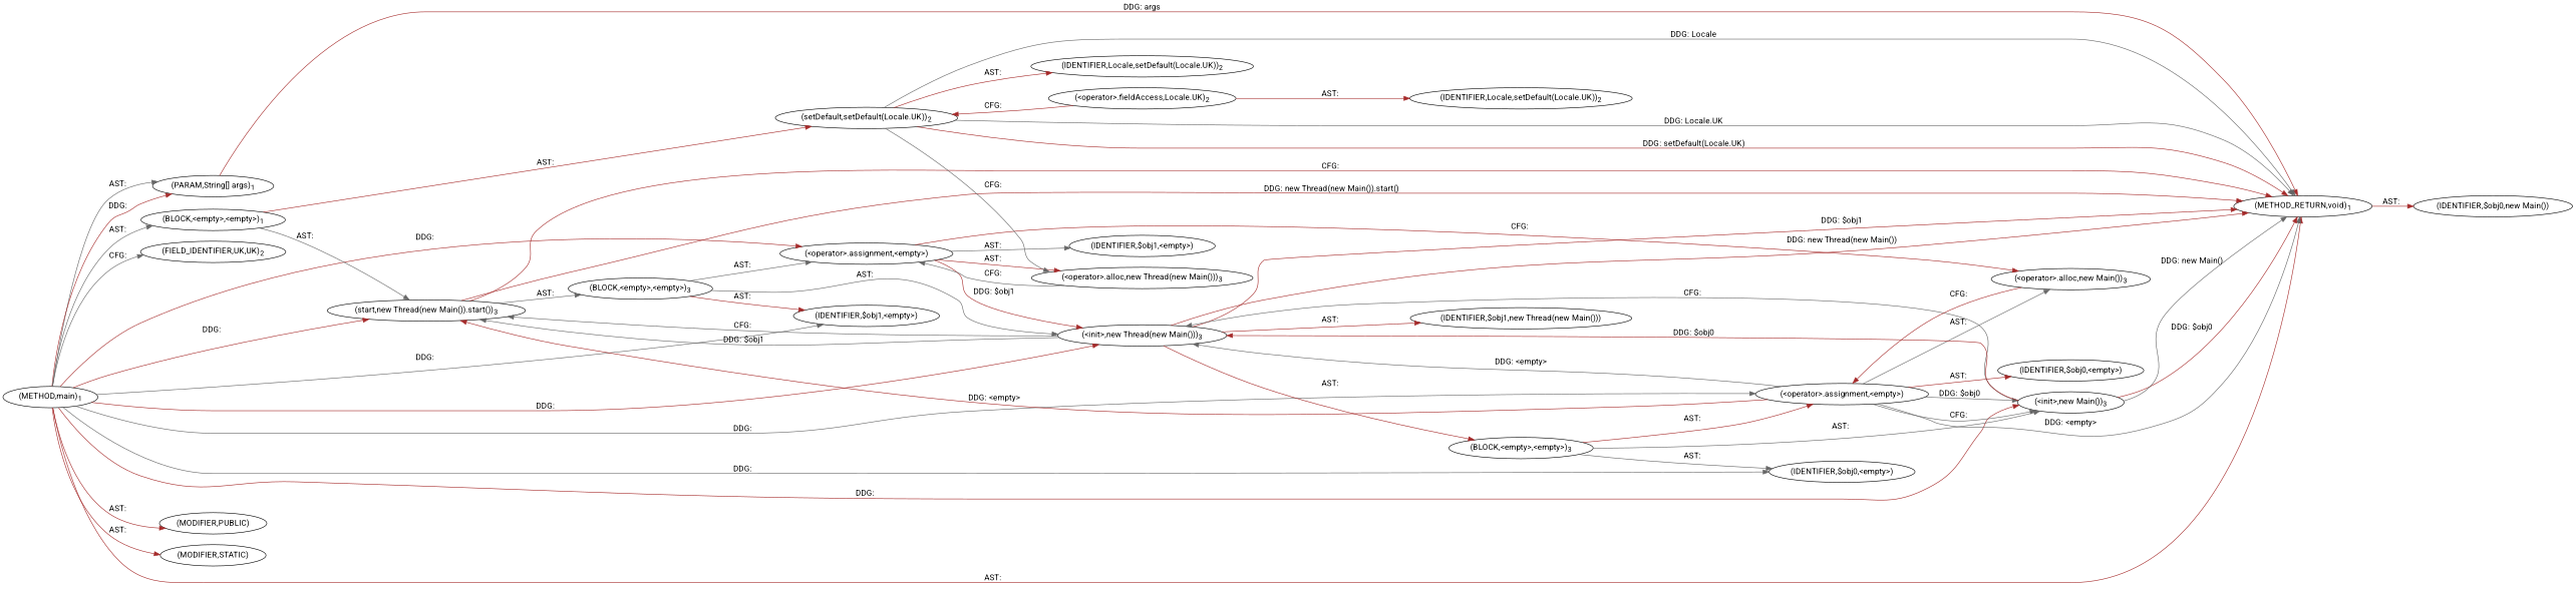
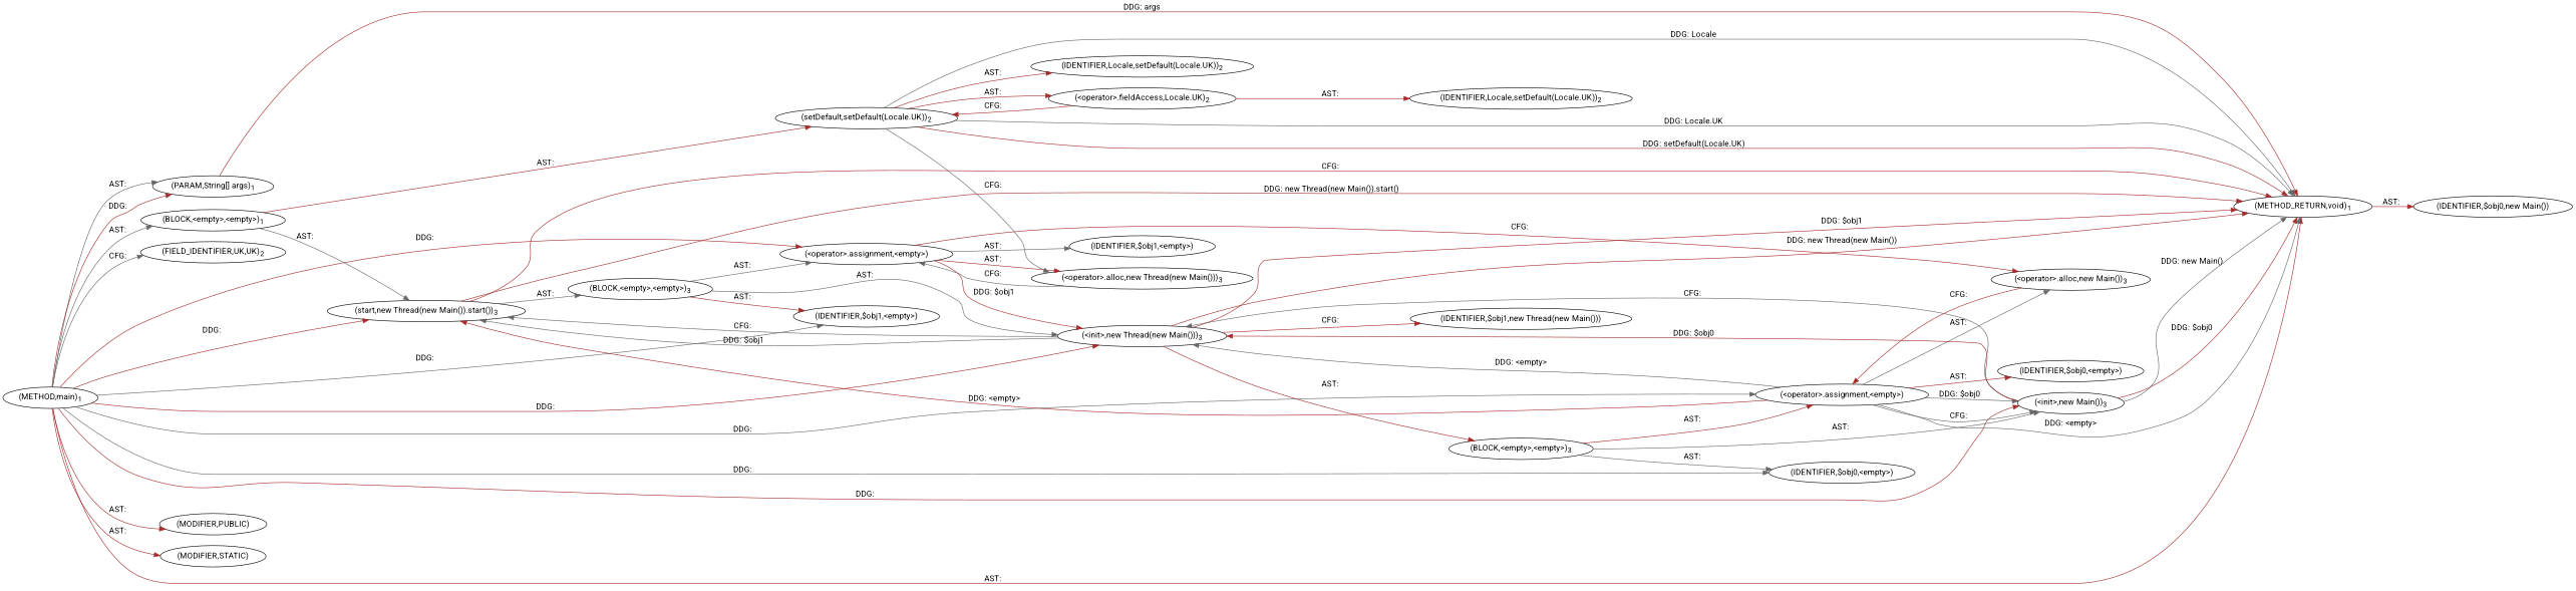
  digraph {
    fontname=Roboto
    rankdir=LR
    node [fontname=Roboto]
    edge [color=brown fontname=Roboto]
    n1 [label=<(METHOD,main)<SUB>1</SUB>>]
    n2 [label=<(PARAM,String[] args)<SUB>1</SUB>>]
    n3 [label=<(BLOCK,&lt;empty&gt;,&lt;empty&gt;)<SUB>1</SUB>>]
    n4 [label=<(FIELD_IDENTIFIER,UK,UK)<SUB>2</SUB>>]
    n5 [label=<(start,new Thread(new Main()).start())<SUB>3</SUB>>]
    n6 [label=<(&lt;operator&gt;.assignment,&lt;empty&gt;)>]
    n7 [label=<(&lt;init&gt;,new Thread(new Main()))<SUB>3</SUB>>]
    n8 [label=<(&lt;operator&gt;.assignment,&lt;empty&gt;)>]
    n9 [label=<(&lt;init&gt;,new Main())<SUB>3</SUB>>]
    n10 [label=<(IDENTIFIER,$obj0,&lt;empty&gt;)>]
    n11 [label=<(IDENTIFIER,$obj1,&lt;empty&gt;)>]
    n12 [label=<(MODIFIER,PUBLIC)>]
    n13 [label=<(MODIFIER,STATIC)>]
    n14 [label=<(METHOD_RETURN,void)<SUB>1</SUB>>]
    n15 [label=<(setDefault,setDefault(Locale.UK))<SUB>2</SUB>>]
    n16 [label=<(IDENTIFIER,Locale,setDefault(Locale.UK))<SUB>2</SUB>>]
    n17 [label=<(&lt;operator&gt;.fieldAccess,Locale.UK)<SUB>2</SUB>>]
    n18 [label=<(&lt;operator&gt;.alloc,new Thread(new Main()))<SUB>3</SUB>>]
    n19 [label=<(BLOCK,&lt;empty&gt;,&lt;empty&gt;)<SUB>3</SUB>>]
    n20 [label=<(IDENTIFIER,$obj1,&lt;empty&gt;)>]
    n21 [label=<(&lt;operator&gt;.alloc,new Main())<SUB>3</SUB>>]
    n22 [label=<(IDENTIFIER,$obj1,new Thread(new Main()))>]
    n23 [label=<(BLOCK,&lt;empty&gt;,&lt;empty&gt;)<SUB>3</SUB>>]
    n24 [label=<(IDENTIFIER,$obj0,&lt;empty&gt;)>]
    n25 [label=<(IDENTIFIER,$obj0,new Main())>]
    n26 [label=<(IDENTIFIER,Locale,setDefault(Locale.UK))<SUB>2</SUB>>]
    n1 -> n2 [color=gray40 label="AST: "]
    n1 -> n2 [label="DDG: "]
    n1 -> n3 [color=gray40 label="AST: "]
    n1 -> n4 [color=gray40 label="CFG: "]
    n1 -> n5 [label="DDG: "]
    n1 -> n6 [label="DDG: "]
    n1 -> n7 [label="DDG: "]
    n1 -> n8 [color=gray40 label="DDG: "]
    n1 -> n9 [label="DDG: "]
    n1 -> n10 [color=gray40 label="DDG: "]
    n1 -> n11 [color=gray40 label="DDG: "]
    n1 -> n12 [label="AST: "]
    n1 -> n13 [label="AST: "]
    n1 -> n14 [label="AST: "]
    n2 -> n14 [label="DDG: args"]
    n3 -> n5 [color=gray40 label="AST: "]
    n3 -> n15 [label="AST: "]
    n5 -> n14 [label="CFG: "]
    n5 -> n14 [label="DDG: new Thread(new Main()).start()"]
    n5 -> n19 [color=gray40 label="AST: "]
    n6 -> n7 [label="DDG: $obj1"]
    n6 -> n18 [label="AST: "]
    n6 -> n20 [color=gray40 label="AST: "]
    n6 -> n21 [label="CFG: "]
    n7 -> n5 [color=gray40 label="CFG: "]
    n7 -> n5 [color=gray40 label="DDG: $obj1"]
    n7 -> n14 [label="DDG: $obj1"]
    n7 -> n14 [label="DDG: new Thread(new Main())"]
-   n7 -> n22 [label="AST: "]
+   n7 -> n22 [label="CFG: "]
    n7 -> n23 [label="AST: "]
    n8 -> n5 [label="DDG: &lt;empty&gt;"]
    n8 -> n7 [color=gray40 label="DDG: &lt;empty&gt;"]
    n8 -> n9 [color=gray40 label="CFG: "]
    n8 -> n9 [color=gray40 label="DDG: $obj0"]
    n8 -> n14 [color=gray40 label="DDG: &lt;empty&gt;"]
    n8 -> n21 [color=gray40 label="AST: "]
    n8 -> n24 [label="AST: "]
    n9 -> n7 [color=gray40 label="CFG: "]
    n9 -> n7 [label="DDG: $obj0"]
    n9 -> n14 [label="DDG: $obj0"]
    n9 -> n14 [color=gray40 label="DDG: new Main()"]
    n14 -> n25 [label="AST: "]
    n15 -> n14 [color=gray40 label="DDG: Locale"]
    n15 -> n14 [color=gray40 label="DDG: Locale.UK"]
    n15 -> n14 [label="DDG: setDefault(Locale.UK)"]
    n15 -> n16 [label="AST: "]
+   n15 -> n17 [label="AST: "]
    n15 -> n18 [color=gray40 label="CFG: "]
    n17 -> n15 [label="CFG: "]
    n17 -> n26 [label="AST: "]
    n18 -> n6 [color=gray40 label="CFG: "]
    n19 -> n6 [color=gray40 label="AST: "]
    n19 -> n7 [color=gray40 label="AST: "]
    n19 -> n11 [label="AST: "]
    n21 -> n8 [label="CFG: "]
    n23 -> n8 [label="AST: "]
    n23 -> n9 [color=gray40 label="AST: "]
    n23 -> n10 [color=gray40 label="AST: "]
  }
